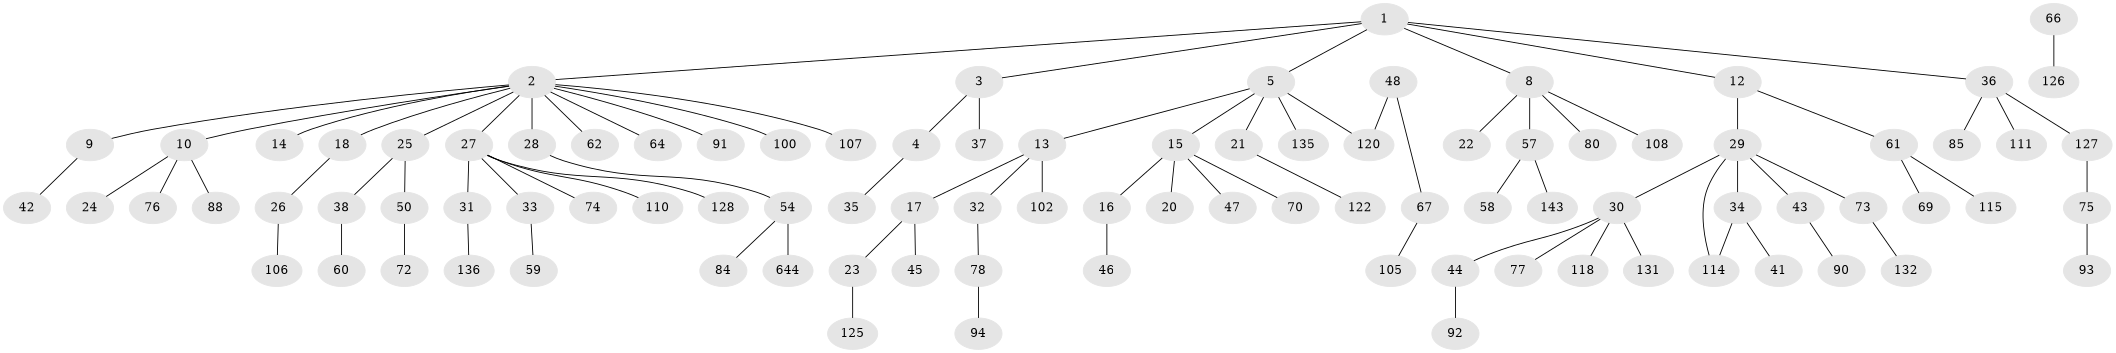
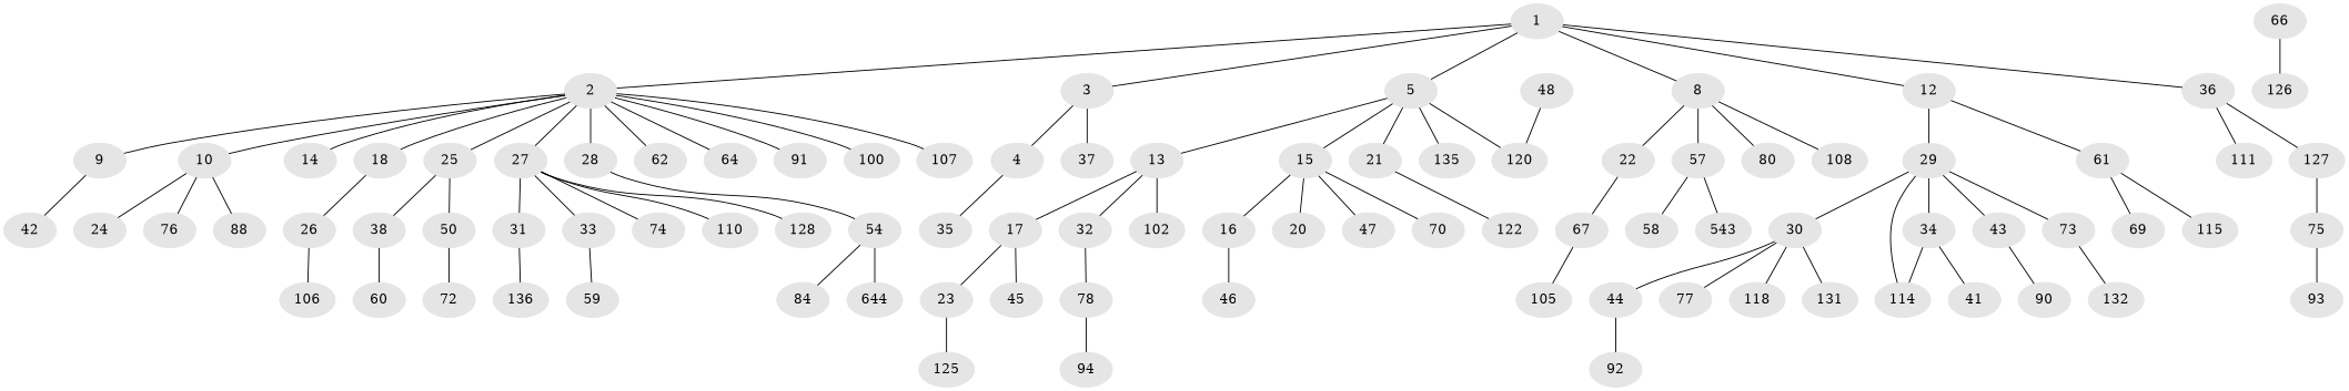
  graph {
    node [color=gray90 style=filled]
    1 [super="+6"]
    2 [super="+7"]
    3
    5 [super="+11"]
    8 [super="+39"]
    12
    36 [super="+52"]
    9 [super="+119"]
    10 [super="+49"]
    14
    18 [super="+99"]
    25 [super="+130"]
    27 [super="+51"]
    28 [super="+97"]
    62 [super="+140"]
    64 [super="+87"]
    91
    100
    107
    4 [super="+68"]
    37 [super="+56"]
    13 [super="+55"]
    15 [super="+19"]
    21 [super="+112"]
    135
    120
    22 [super="+82"]
    57
    80
    108
    29 [super="+96"]
    61 [super="+63"]
-   85
    111
    127
    42
    24
    76
    88 [super="+101"]
    26
    38 [super="+71"]
    50 [super="+65"]
    31
    33 [super="+133"]
    74
    110 [super="+117"]
    128
    54 [super="+123"]
    35 [super="+98"]
    17 [super="+89"]
    32 [super="+116"]
    102 [super="+129"]
    16 [super="+103"]
    20 [super="+138"]
    47
    70 [super="+124"]
    122
    48 [super="+113"]
    67 [super="+109"]
    58 [super="+141"]
-   143
+   143 [label=543]
    30 [super="+81"]
    34 [super="+40"]
    43
    73 [super="+121"]
    114
    69
    115
    23 [super="+79"]
    45
    78 [super="+86"]
    46
    125
    106 [super="+142"]
    60 [super="+104"]
    72
    n77 [label=136]
    59
    84
    n80 [label=644]
    44 [super="+53"]
    77
    118 [super="+139"]
    131
    41
    90
    66 [super="+136"]
    126
    132
    92
    94
    93 [super="+95"]
    75
    105
    1 -- 2
    1 -- 3
    1 -- 5
    1 -- 8
    1 -- 12
    1 -- 36
    2 -- 9
    2 -- 10
    2 -- 14
    2 -- 18
    2 -- 25
    2 -- 27
    2 -- 28
    2 -- 62
    2 -- 64
    2 -- 91
    2 -- 100
    2 -- 107
    3 -- 4
    3 -- 37
    5 -- 13
    5 -- 15
    5 -- 21
    5 -- 135
    5 -- 120
    8 -- 22
    8 -- 57
    8 -- 80
    8 -- 108
    12 -- 29
    12 -- 61
-   36 -- 85
    36 -- 111
    36 -- 127
    9 -- 42
    10 -- 24
    10 -- 76
    10 -- 88
    18 -- 26
    25 -- 38
    25 -- 50
    27 -- 31
    27 -- 33
    27 -- 74
    27 -- 110
    27 -- 128
    28 -- 54
    4 -- 35
    13 -- 17
    13 -- 32
    13 -- 102
    15 -- 16
    15 -- 20
    15 -- 47
    15 -- 70
    21 -- 122
    57 -- 58
    57 -- 143
    29 -- 30
    29 -- 34
    29 -- 43
    29 -- 73
    29 -- 114
    61 -- 69
    61 -- 115
    127 -- 75
    26 -- 106
    38 -- 60
    50 -- 72
    31 -- n77
    33 -- 59
    54 -- 84
    54 -- n80
    17 -- 23
    17 -- 45
    32 -- 78
    16 -- 46
    48 -- 120
-   48 -- 67
+   22 -- 67
    67 -- 105
    30 -- 44
    30 -- 77
    30 -- 118
    30 -- 131
    34 -- 114
    34 -- 41
    43 -- 90
    73 -- 132
    23 -- 125
    78 -- 94
    44 -- 92
    66 -- 126
    75 -- 93
  }
